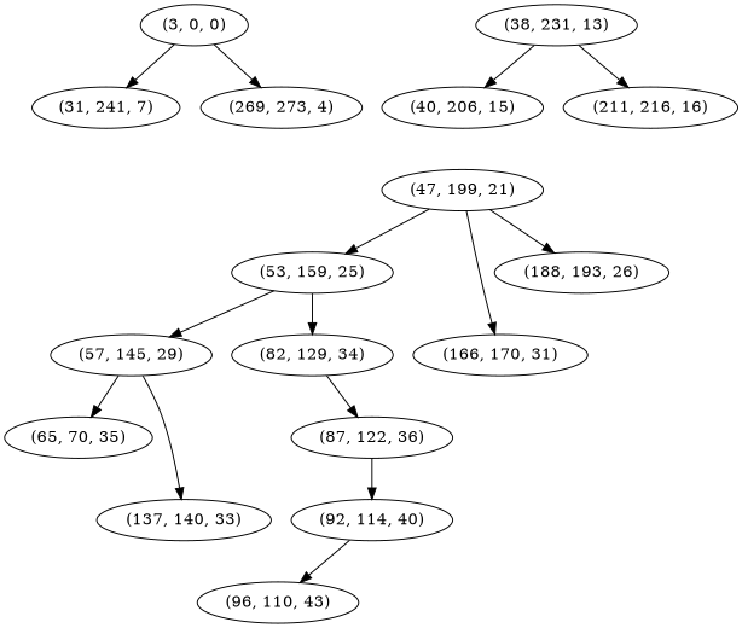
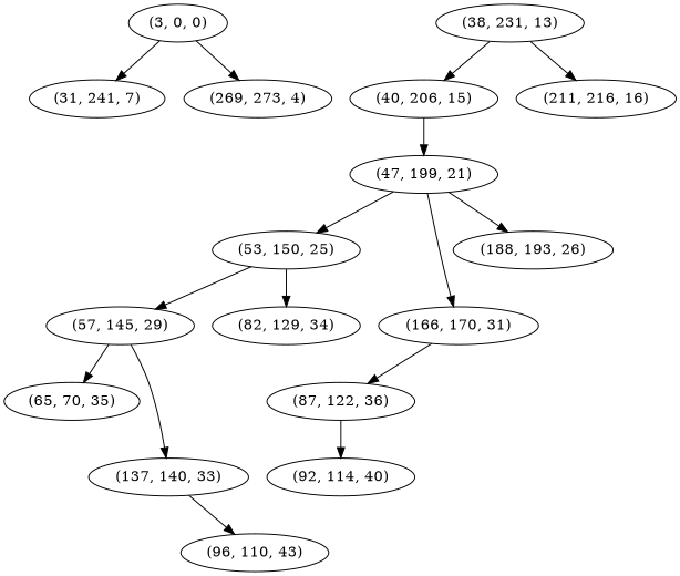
  digraph {
    n1 [label="(3, 0, 0)"]
    "(31, 241, 7)"
    "(269, 273, 4)"
    "(38, 231, 13)"
    "(40, 206, 15)"
    "(211, 216, 16)"
    "(47, 199, 21)"
-   "(53, 150, 25)" [label="(53, 159, 25)"]
+   "(53, 150, 25)"
    "(166, 170, 31)"
    "(188, 193, 26)"
    "(57, 145, 29)"
    "(82, 129, 34)"
    "(65, 70, 35)"
    "(137, 140, 33)"
    "(87, 122, 36)"
    "(92, 114, 40)"
    "(96, 110, 43)"
    n1 -> "(31, 241, 7)"
    n1 -> "(269, 273, 4)"
    "(38, 231, 13)" -> "(40, 206, 15)"
    "(38, 231, 13)" -> "(211, 216, 16)"
+   "(40, 206, 15)" -> "(47, 199, 21)"
    "(47, 199, 21)" -> "(53, 150, 25)"
    "(47, 199, 21)" -> "(166, 170, 31)"
    "(47, 199, 21)" -> "(188, 193, 26)"
    "(53, 150, 25)" -> "(57, 145, 29)"
    "(53, 150, 25)" -> "(82, 129, 34)"
    "(57, 145, 29)" -> "(65, 70, 35)"
    "(57, 145, 29)" -> "(137, 140, 33)"
-   "(82, 129, 34)" -> "(87, 122, 36)"
+   "(166, 170, 31)" -> "(87, 122, 36)"
    "(87, 122, 36)" -> "(92, 114, 40)"
-   "(92, 114, 40)" -> "(96, 110, 43)"
+   "(137, 140, 33)" -> "(96, 110, 43)"
  }
